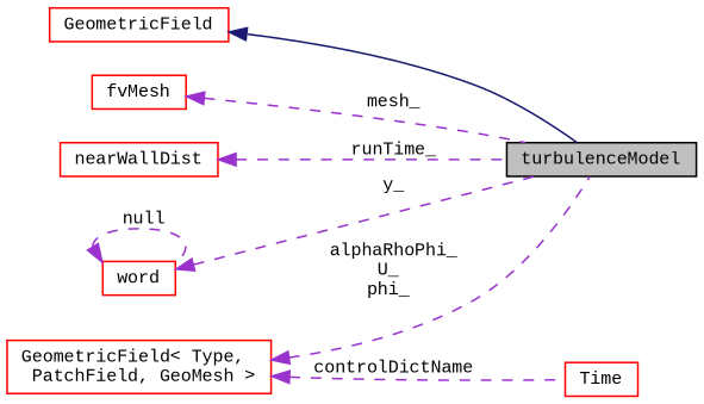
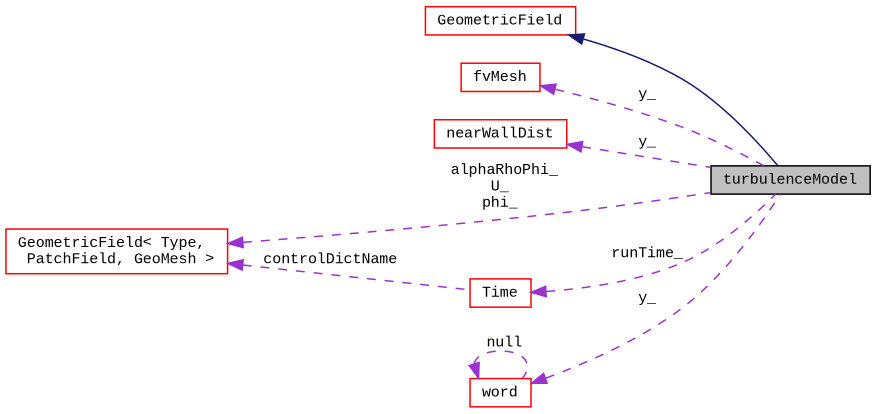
  digraph {
    fontname="Liberation Mono"
    rankdir=LR
    node [color=red fontname="Liberation Mono" fontsize=10 shape=record]
    edge [color=darkorchid3 dir=back fontname="Liberation Mono" fontsize=10 labelfontname=Helvetica labelfontsize=10 style=dashed]
    n1 [color=black fillcolor=grey75 fontcolor=black height=0.2 label=turbulenceModel style=filled width=0.4]
    n2 [height=0.2 label=GeometricField width=0.4]
    n3 [height=0.2 label=fvMesh width=0.4]
    n4 [height=0.2 label=nearWallDist width=0.4]
    n5 [height=0.2 label=Time width=0.4]
    n6 [height=0.2 label=word width=0.4]
    n7 [height=0.2 label="GeometricField\< Type,\l PatchField, GeoMesh \>" width=0.4]
    n2 -> n1 [color=midnightblue style=solid]
-   n3 -> n1 [label=" mesh_"]
-   n4 -> n1 [label=" runTime_"]
+   n3 -> n1 [label=" y_"]
+   n4 -> n1 [label=" y_"]
+   n5 -> n1 [label=" runTime_"]
    n6 -> n1 [label=" y_"]
    n6 -> n6 [label=" null"]
    n7 -> n1 [label=" alphaRhoPhi_\nU_\nphi_"]
    n7 -> n5 [label=" controlDictName"]
  }
